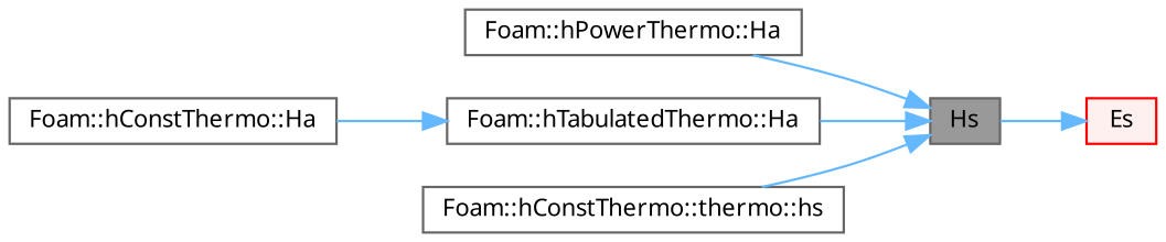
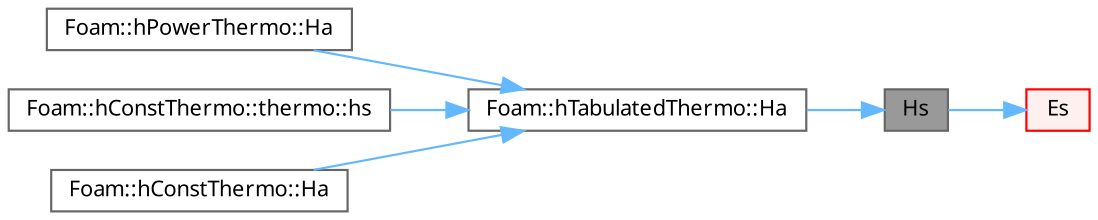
  digraph {
    fontname="Noto Sans"
    rankdir=RL
    node [color=grey40 fillcolor=white fontname="Noto Sans" fontsize=10 shape=box style=filled]
    edge [color=steelblue1 dir=back fontname="Noto Sans" fontsize=10 labelfontname=Helvetica labelfontsize=10 style=solid]
    n1 [color=gray40 fillcolor=grey60 fontcolor=black height=0.2 label=Hs width=0.4]
    n2 [height=0.2 label="Foam::hPowerThermo::Ha" width=0.4]
    n3 [height=0.2 label="Foam::hTabulatedThermo::Ha" width=0.4]
    n4 [height=0.2 label="Foam::hConstThermo::thermo::hs" width=0.4]
    n5 [color=red fillcolor="#FFF0F0" height=0.2 label=Es width=0.4]
    n6 [height=0.2 label="Foam::hConstThermo::Ha" width=0.4]
-   n1 -> n2
+   n3 -> n2
    n1 -> n3
-   n1 -> n4
+   n3 -> n4
    n3 -> n6
    n5 -> n1
  }
